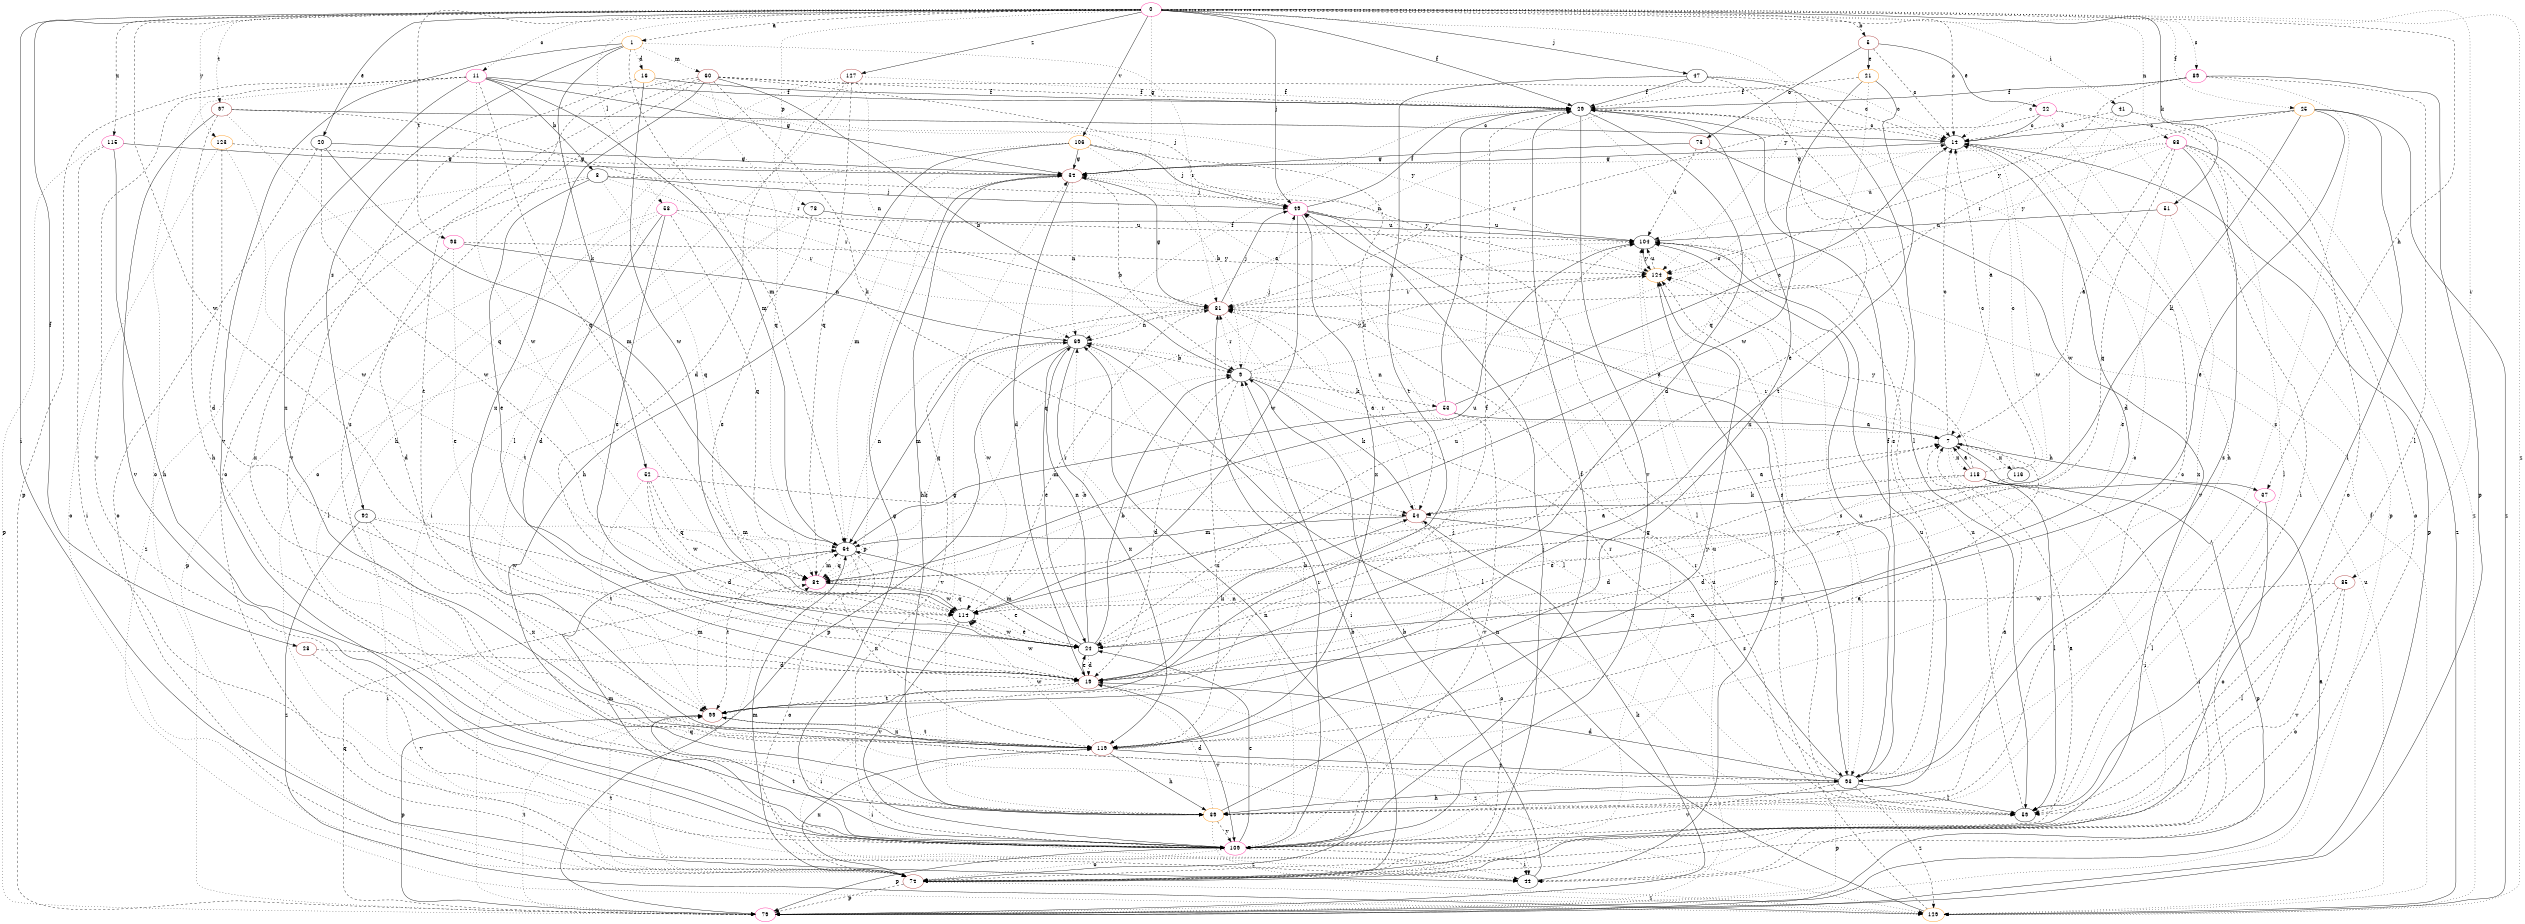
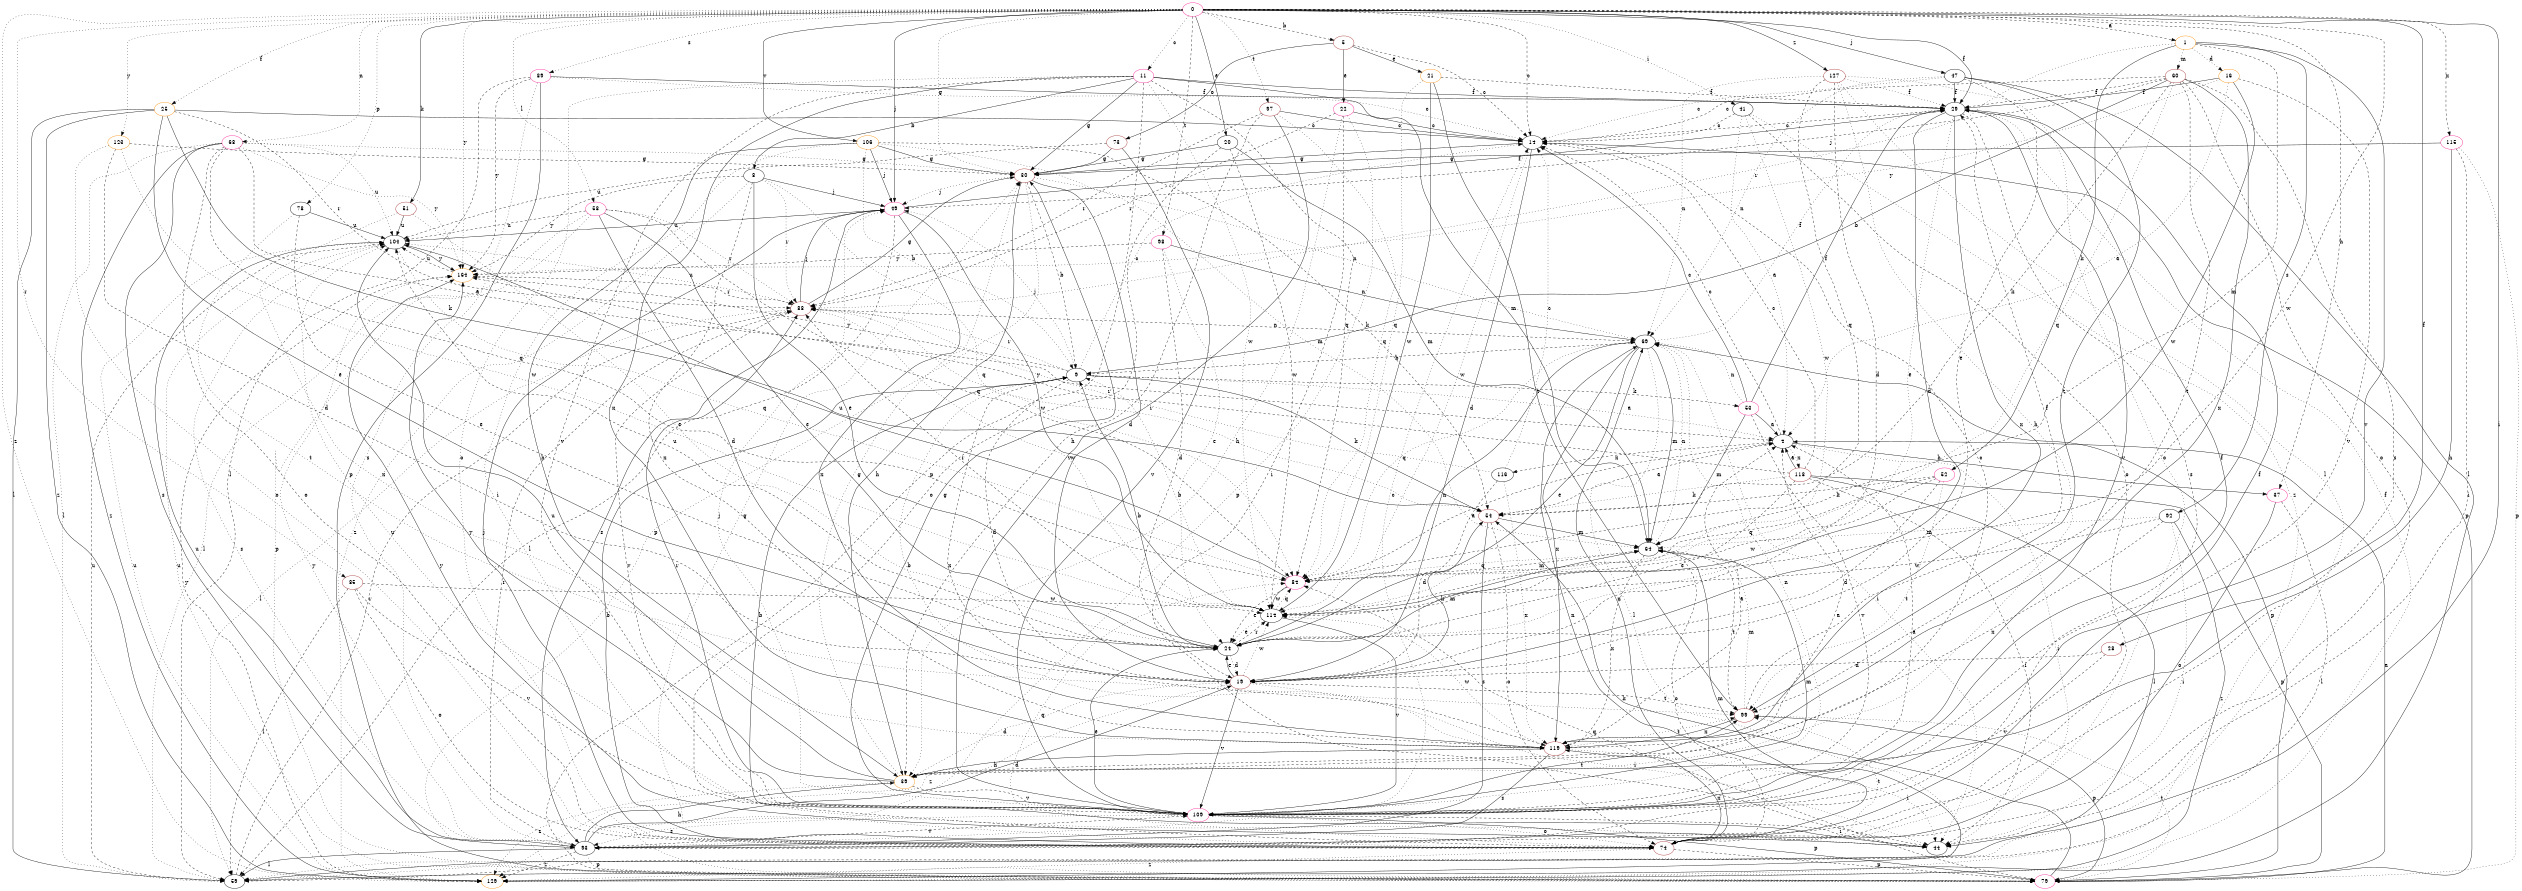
  strict digraph {
    node [color=black]
    edge [style=solid]
    0 [color=deeppink]
    1 [color=darkorange]
    5 [color=brown]
    11 [color=deeppink]
    14
    20
    25 [color=darkorange]
    28 [color=brown]
    29
-   34 [color=brown]
+   34 [color=brown label=30]
    37 [color=deeppink]
    41
    44
    47
    49 [color=deeppink]
    51 [color=brown]
    58 [color=deeppink]
    68 [color=deeppink]
    78
    85 [color=brown]
    89 [color=deeppink]
    97 [color=brown]
    98 [color=deeppink]
    106 [color=darkorange]
    114
    115 [color=deeppink]
    123 [color=darkorange]
-   124 [color=darkorange]
+   124 [color=darkorange label=164]
    127 [color=brown]
    129 [color=darkorange]
    16 [color=darkorange]
    52 [color=deeppink]
    60 [color=brown]
    64
-   88 [color=brown label=81]
+   88 [color=brown]
    92
    109 [color=deeppink]
    21 [color=darkorange]
    22 [color=deeppink]
    73 [color=brown]
    8
    84 [color=deeppink]
    119 [color=brown]
    74 [color=brown]
    79 [color=deeppink]
    19 [color=brown]
    24
    54 [color=brown]
    59
    93
    9
    39 [color=darkorange]
    69
-   4 [label=7]
+   4
    99 [color=brown]
    104
    116
    118 [color=brown]
    53 [color=deeppink]
    0 -> 1 [label=a style=dashed]
    0 -> 5 [label=b style=dashed]
    0 -> 11 [label=c style=dotted]
    0 -> 14 [label=c style=dashed]
    0 -> 20 [label=e]
    0 -> 25 [label=f style=dotted]
    0 -> 28 [label=f]
    0 -> 29 [label=f]
    0 -> 34 [label=g style=dotted]
    0 -> 37 [label=h style=dashed]
    0 -> 41 [label=i style=dotted]
    0 -> 44 [label=i]
    0 -> 47 [label=j]
    0 -> 49 [label=j]
    0 -> 51 [label=k]
    0 -> 58 [label=l style=dotted]
    0 -> 68 [label=n style=dotted]
    0 -> 78 [label=p style=dotted]
    0 -> 85 [label=r style=dotted]
    0 -> 89 [label=s style=dotted]
    0 -> 97 [label=t style=dotted]
    0 -> 98 [label=t style=dashed]
    0 -> 106 [label=v]
    0 -> 114 [label=w style=dashed]
    0 -> 115 [label=x style=dashed]
    0 -> 123 [label=y style=dotted]
    0 -> 124 [label=y style=dotted]
    0 -> 127 [label=z]
    0 -> 129 [label=z style=dotted]
    1 -> 16 [label=d style=dotted]
    1 -> 52 [label=k]
    1 -> 60 [label=m style=dotted]
    1 -> 64 [label=m style=dashed]
    1 -> 88 [label=r style=dotted]
    1 -> 92 [label=s]
    1 -> 109 [label=v]
    5 -> 14 [label=c style=dashed]
    5 -> 21 [label=e]
    5 -> 22 [label=e]
    5 -> 73 [label=o]
    11 -> 29 [label=f]
    11 -> 34 [label=g]
    11 -> 114 [label=w style=dotted]
    11 -> 64 [label=m]
    11 -> 109 [label=v style=dashed]
    11 -> 8 [label=b]
    11 -> 84 [label=q style=dashed]
    11 -> 119 [label=x]
    11 -> 74 [label=o style=dotted]
    11 -> 79 [label=p style=dashed]
    14 -> 34 [label=g]
    14 -> 114 [label=w style=dotted]
    14 -> 79 [label=p]
    14 -> 19 [label=d]
    20 -> 34 [label=g]
    20 -> 114 [label=w style=dashed]
    20 -> 64 [label=m]
    20 -> 74 [label=o style=dashed]
    25 -> 14 [label=c]
    25 -> 129 [label=z]
    25 -> 88 [label=r style=dashed]
    25 -> 24 [label=e]
    25 -> 54 [label=k]
    25 -> 59 [label=l]
    28 -> 109 [label=v style=dashed]
    28 -> 19 [label=d style=dashed]
    29 -> 14 [label=c style=dashed]
    29 -> 109 [label=v]
    29 -> 119 [label=x]
    29 -> 19 [label=d]
    29 -> 24 [label=e style=dotted]
    29 -> 93 [label=s style=dashed]
    34 -> 49 [label=j style=dotted]
    34 -> 79 [label=p style=dotted]
    34 -> 19 [label=d]
    34 -> 9 [label=b style=dashed]
    34 -> 39 [label=h]
    34 -> 69 [label=n style=dotted]
    37 -> 74 [label=o]
    37 -> 59 [label=l style=dashed]
    41 -> 14 [label=c style=dashed]
    41 -> 114 [label=w style=dotted]
    41 -> 129 [label=z style=dotted]
    41 -> 74 [label=o style=dashed]
    41 -> 4 [label=a style=dotted]
    44 -> 124 [label=y]
    44 -> 9 [label=b]
    47 -> 14 [label=c style=dotted]
    47 -> 29 [label=f]
    47 -> 24 [label=e style=dashed]
    47 -> 59 [label=l]
    47 -> 69 [label=n style=dotted]
    47 -> 99 [label=t]
    49 -> 29 [label=f]
    49 -> 114 [label=w]
    49 -> 119 [label=x]
    49 -> 59 [label=l style=dashed]
    49 -> 93 [label=s]
    49 -> 104 [label=u]
    51 -> 119 [label=x style=dotted]
    51 -> 24 [label=e style=dotted]
    51 -> 104 [label=u]
    58 -> 88 [label=r style=dotted]
    58 -> 84 [label=q style=dashed]
    58 -> 79 [label=p style=dotted]
    58 -> 19 [label=d]
    58 -> 24 [label=e]
    58 -> 59 [label=l style=dotted]
    58 -> 104 [label=u style=dashed]
    68 -> 34 [label=g style=dotted]
    68 -> 124 [label=y style=dotted]
    68 -> 129 [label=z]
    68 -> 84 [label=q style=dashed]
    68 -> 74 [label=o style=dashed]
    68 -> 59 [label=l style=dotted]
    68 -> 93 [label=s]
    68 -> 4 [label=a style=dashed]
    68 -> 104 [label=u style=dotted]
    78 -> 24 [label=e style=dashed]
    78 -> 99 [label=t style=dotted]
    78 -> 104 [label=u]
    85 -> 114 [label=w style=dashed]
    85 -> 109 [label=v style=dashed]
    85 -> 74 [label=o style=dashed]
    85 -> 59 [label=l style=dashed]
    89 -> 14 [label=c style=dotted]
    89 -> 29 [label=f]
    89 -> 124 [label=y style=dashed]
    89 -> 79 [label=p]
    89 -> 59 [label=l style=dashed]
    89 -> 93 [label=s style=dotted]
    97 -> 14 [label=c]
    97 -> 88 [label=r style=dashed]
    97 -> 109 [label=v]
    97 -> 84 [label=q style=dotted]
    97 -> 39 [label=h style=dashed]
    98 -> 124 [label=y style=dashed]
    98 -> 19 [label=d style=dashed]
    98 -> 24 [label=e style=dotted]
    98 -> 69 [label=n]
    106 -> 34 [label=g]
    106 -> 44 [label=i style=dotted]
    106 -> 49 [label=j]
    106 -> 64 [label=m style=dotted]
    106 -> 54 [label=k style=dashed]
    106 -> 9 [label=b style=dotted]
    106 -> 39 [label=h]
    114 -> 88 [label=r style=dashed]
    114 -> 109 [label=v]
    114 -> 84 [label=q style=dotted]
    114 -> 24 [label=e style=dotted]
    114 -> 9 [label=b style=dotted]
    115 -> 34 [label=g]
    115 -> 44 [label=i style=dashed]
    115 -> 79 [label=p style=dotted]
    115 -> 39 [label=h]
    123 -> 34 [label=g style=dashed]
    123 -> 114 [label=w style=dotted]
    123 -> 74 [label=o style=dotted]
    123 -> 19 [label=d style=dashed]
    124 -> 88 [label=r style=dashed]
    124 -> 104 [label=u style=dashed]
    127 -> 29 [label=f style=dotted]
    127 -> 84 [label=q style=dashed]
    127 -> 74 [label=o style=dotted]
    127 -> 19 [label=d style=dashed]
    127 -> 59 [label=l style=dotted]
    127 -> 39 [label=h style=dotted]
    127 -> 69 [label=n style=dotted]
    129 -> 29 [label=f style=dotted]
    129 -> 124 [label=y style=dashed]
    129 -> 69 [label=n]
    129 -> 104 [label=u style=dotted]
    16 -> 29 [label=f]
    16 -> 114 [label=w]
    16 -> 124 [label=y style=dotted]
    16 -> 109 [label=v style=dashed]
    16 -> 4 [label=a style=dotted]
    52 -> 114 [label=w style=dashed]
    52 -> 84 [label=q style=dashed]
    52 -> 19 [label=d style=dashed]
    52 -> 54 [label=k style=dashed]
    52 -> 99 [label=t style=dotted]
    60 -> 14 [label=c style=dashed]
    60 -> 29 [label=f style=dashed]
    60 -> 49 [label=j style=dashed]
    60 -> 84 [label=q style=dotted]
    60 -> 119 [label=x]
    60 -> 74 [label=o style=dashed]
    60 -> 54 [label=k style=dashed]
    60 -> 93 [label=s style=dashed]
    60 -> 9 [label=b]
    60 -> 99 [label=t style=dashed]
    64 -> 84 [label=q style=dotted]
    64 -> 119 [label=x style=dashed]
    64 -> 74 [label=o style=dashed]
    64 -> 69 [label=n style=dotted]
    64 -> 99 [label=t style=dashed]
    88 -> 34 [label=g]
    88 -> 49 [label=j]
    88 -> 114 [label=w style=dotted]
    88 -> 109 [label=v style=dashed]
    88 -> 59 [label=l style=dotted]
    88 -> 69 [label=n style=dashed]
    88 -> 104 [label=u style=dotted]
    92 -> 44 [label=i style=dotted]
    92 -> 114 [label=w style=dashed]
    92 -> 129 [label=z]
    92 -> 64 [label=m style=dotted]
    92 -> 119 [label=x style=dashed]
    109 -> 29 [label=f]
    109 -> 34 [label=g]
    109 -> 44 [label=i style=dashed]
    109 -> 49 [label=j style=dotted]
    109 -> 64 [label=m]
    109 -> 88 [label=r]
    109 -> 74 [label=o style=dotted]
    109 -> 79 [label=p]
    109 -> 24 [label=e]
+   109 -> 93 [label=s style=dotted]
    109 -> 69 [label=n style=dotted]
    109 -> 4 [label=a style=dashed]
    109 -> 99 [label=t]
    109 -> 104 [label=u style=dotted]
    21 -> 29 [label=f style=dashed]
    21 -> 114 [label=w]
    21 -> 84 [label=q style=dotted]
    21 -> 99 [label=t]
    22 -> 14 [label=c]
    22 -> 44 [label=i style=dashed]
    22 -> 88 [label=r style=dashed]
    22 -> 79 [label=p style=dotted]
    22 -> 39 [label=h style=dotted]
    73 -> 34 [label=g]
    73 -> 109 [label=v]
    73 -> 104 [label=u style=dashed]
    8 -> 49 [label=j]
    8 -> 124 [label=y style=dashed]
    8 -> 129 [label=z style=dotted]
    8 -> 88 [label=r style=dotted]
    8 -> 84 [label=q style=dotted]
    8 -> 119 [label=x style=dashed]
    8 -> 24 [label=e]
    84 -> 114 [label=w]
    84 -> 64 [label=m style=dashed]
    84 -> 24 [label=e style=dashed]
    84 -> 4 [label=a style=dashed]
    84 -> 104 [label=u]
    119 -> 44 [label=i style=dotted]
    119 -> 114 [label=w style=dotted]
    119 -> 93 [label=s]
    119 -> 9 [label=b style=dotted]
    119 -> 39 [label=h]
    119 -> 4 [label=a style=dashed]
    119 -> 99 [label=t style=dotted]
    74 -> 34 [label=g style=dotted]
    74 -> 49 [label=j]
    74 -> 129 [label=z style=dotted]
    74 -> 64 [label=m]
    74 -> 84 [label=q style=dotted]
    74 -> 119 [label=x]
    74 -> 79 [label=p style=dashed]
    74 -> 9 [label=b]
    74 -> 69 [label=n]
    74 -> 99 [label=t style=dotted]
    79 -> 84 [label=q style=dashed]
    79 -> 54 [label=k]
    79 -> 4 [label=a]
    79 -> 99 [label=t style=dotted]
    79 -> 104 [label=u style=dotted]
    19 -> 44 [label=i style=dotted]
    19 -> 114 [label=w style=dotted]
    19 -> 129 [label=z style=dotted]
    19 -> 109 [label=v]
    19 -> 24 [label=e]
    19 -> 54 [label=k]
    19 -> 99 [label=t style=dashed]
-   24 -> 114 [label=w style=dashed]
+   24 -> 114 [label=r style=dashed]
    24 -> 64 [label=m]
    24 -> 19 [label=d style=dotted]
    24 -> 9 [label=b]
    24 -> 69 [label=n]
    24 -> 104 [label=u style=dashed]
    54 -> 64 [label=m]
    54 -> 88 [label=r style=dotted]
    54 -> 74 [label=o style=dashed]
    54 -> 93 [label=s]
    54 -> 4 [label=a style=dashed]
    59 -> 88 [label=r style=dashed]
    59 -> 104 [label=u style=dashed]
    93 -> 14 [label=c style=dotted]
    93 -> 29 [label=f]
    93 -> 124 [label=y style=dotted]
    93 -> 129 [label=z style=dashed]
    93 -> 88 [label=r style=dashed]
    93 -> 109 [label=v style=dashed]
    93 -> 79 [label=p style=dotted]
    93 -> 19 [label=d]
    93 -> 59 [label=l]
    93 -> 39 [label=h]
    93 -> 104 [label=u]
    9 -> 14 [label=c style=dotted]
    9 -> 49 [label=j style=dotted]
    9 -> 124 [label=y style=dashed]
    9 -> 88 [label=r style=dotted]
    9 -> 119 [label=x style=dashed]
    9 -> 19 [label=d style=dashed]
    9 -> 54 [label=k]
    9 -> 4 [label=a style=dotted]
    9 -> 53 [label=k style=dashed]
    39 -> 14 [label=c style=dashed]
    39 -> 34 [label=g style=dotted]
    39 -> 124 [label=y]
    39 -> 129 [label=z style=dotted]
    39 -> 109 [label=v style=dashed]
    39 -> 19 [label=d style=dotted]
    39 -> 4 [label=a style=dashed]
    39 -> 104 [label=u]
    69 -> 29 [label=f style=dotted]
    69 -> 44 [label=i style=dotted]
    69 -> 64 [label=m]
    69 -> 84 [label=q style=dotted]
    69 -> 119 [label=x]
    69 -> 79 [label=p]
    69 -> 24 [label=e]
    69 -> 59 [label=l style=dotted]
    69 -> 9 [label=b style=dashed]
    4 -> 14 [label=c style=dashed]
    4 -> 37 [label=h]
    4 -> 44 [label=i style=dotted]
    4 -> 116 [label=x style=dashed]
    4 -> 118 [label=x style=dotted]
    99 -> 29 [label=f style=dashed]
    99 -> 64 [label=m style=dotted]
    99 -> 119 [label=x]
    99 -> 79 [label=p]
    104 -> 124 [label=y]
    104 -> 84 [label=q style=dotted]
    104 -> 93 [label=s style=dotted]
    116 -> 14 [label=c style=dotted]
    116 -> 88 [label=r style=dotted]
    116 -> 119 [label=x style=dotted]
    116 -> 19 [label=d style=dashed]
    118 -> 14 [label=c style=dashed]
    118 -> 44 [label=i style=dashed]
    118 -> 124 [label=y style=dashed]
    118 -> 79 [label=p]
-   118 -> 19 [label=d style=dotted]
    118 -> 24 [label=e style=dashed]
    118 -> 54 [label=k style=dotted]
    118 -> 59 [label=l]
    118 -> 4 [label=a]
    53 -> 14 [label=c]
    53 -> 29 [label=f]
    53 -> 64 [label=m]
    53 -> 109 [label=v style=dashed]
    53 -> 69 [label=n style=dotted]
    53 -> 4 [label=a]
  }
